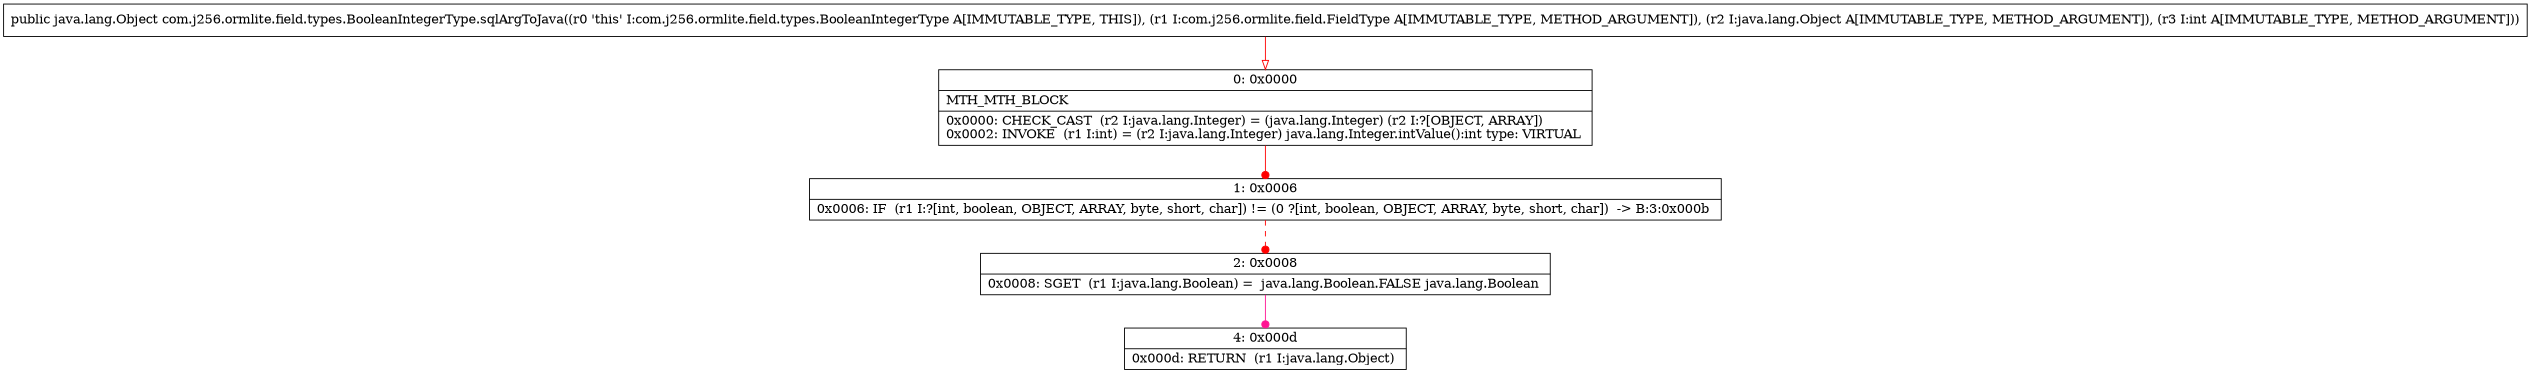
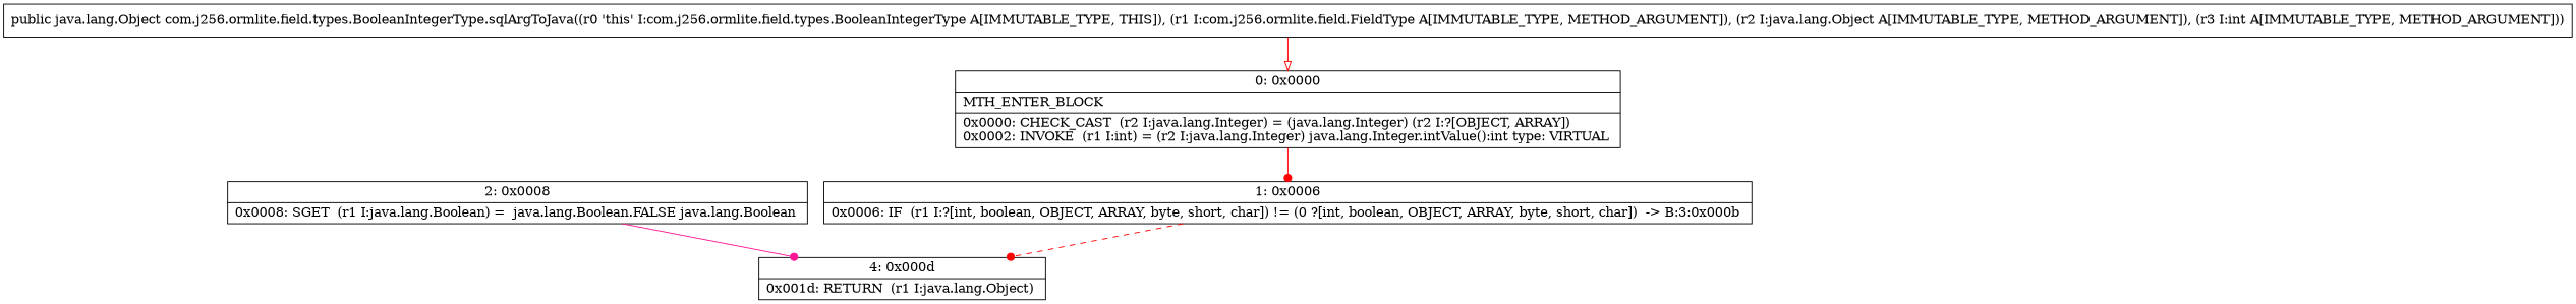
  digraph {
    node [shape=record]
    edge [arrowhead=dot color=red]
-   n1 [label="{0\:\ 0x0000|MTH_MTH_BLOCK\l|0x0000: CHECK_CAST  (r2 I:java.lang.Integer) = (java.lang.Integer) (r2 I:?[OBJECT, ARRAY]) \l0x0002: INVOKE  (r1 I:int) = (r2 I:java.lang.Integer) java.lang.Integer.intValue():int type: VIRTUAL \l}"]
+   n1 [label="{0\:\ 0x0000|MTH_ENTER_BLOCK\l|0x0000: CHECK_CAST  (r2 I:java.lang.Integer) = (java.lang.Integer) (r2 I:?[OBJECT, ARRAY]) \l0x0002: INVOKE  (r1 I:int) = (r2 I:java.lang.Integer) java.lang.Integer.intValue():int type: VIRTUAL \l}"]
    n2 [label="{1\:\ 0x0006|0x0006: IF  (r1 I:?[int, boolean, OBJECT, ARRAY, byte, short, char]) != (0 ?[int, boolean, OBJECT, ARRAY, byte, short, char])  \-\> B:3:0x000b \l}"]
    n3 [label="{2\:\ 0x0008|0x0008: SGET  (r1 I:java.lang.Boolean) =  java.lang.Boolean.FALSE java.lang.Boolean \l}"]
-   n4 [label="{4\:\ 0x000d|0x000d: RETURN  (r1 I:java.lang.Object) \l}"]
+   n4 [label="{4\:\ 0x000d|0x001d: RETURN  (r1 I:java.lang.Object) \l}"]
    n5 [label="{public java.lang.Object com.j256.ormlite.field.types.BooleanIntegerType.sqlArgToJava((r0 'this' I:com.j256.ormlite.field.types.BooleanIntegerType A[IMMUTABLE_TYPE, THIS]), (r1 I:com.j256.ormlite.field.FieldType A[IMMUTABLE_TYPE, METHOD_ARGUMENT]), (r2 I:java.lang.Object A[IMMUTABLE_TYPE, METHOD_ARGUMENT]), (r3 I:int A[IMMUTABLE_TYPE, METHOD_ARGUMENT])) }"]
    n1 -> n2
-   n2 -> n3 [style=dashed]
+   n2 -> n4 [style=dashed]
    n3 -> n4 [color=deeppink]
    n5 -> n1 [arrowhead=onormal]
  }
